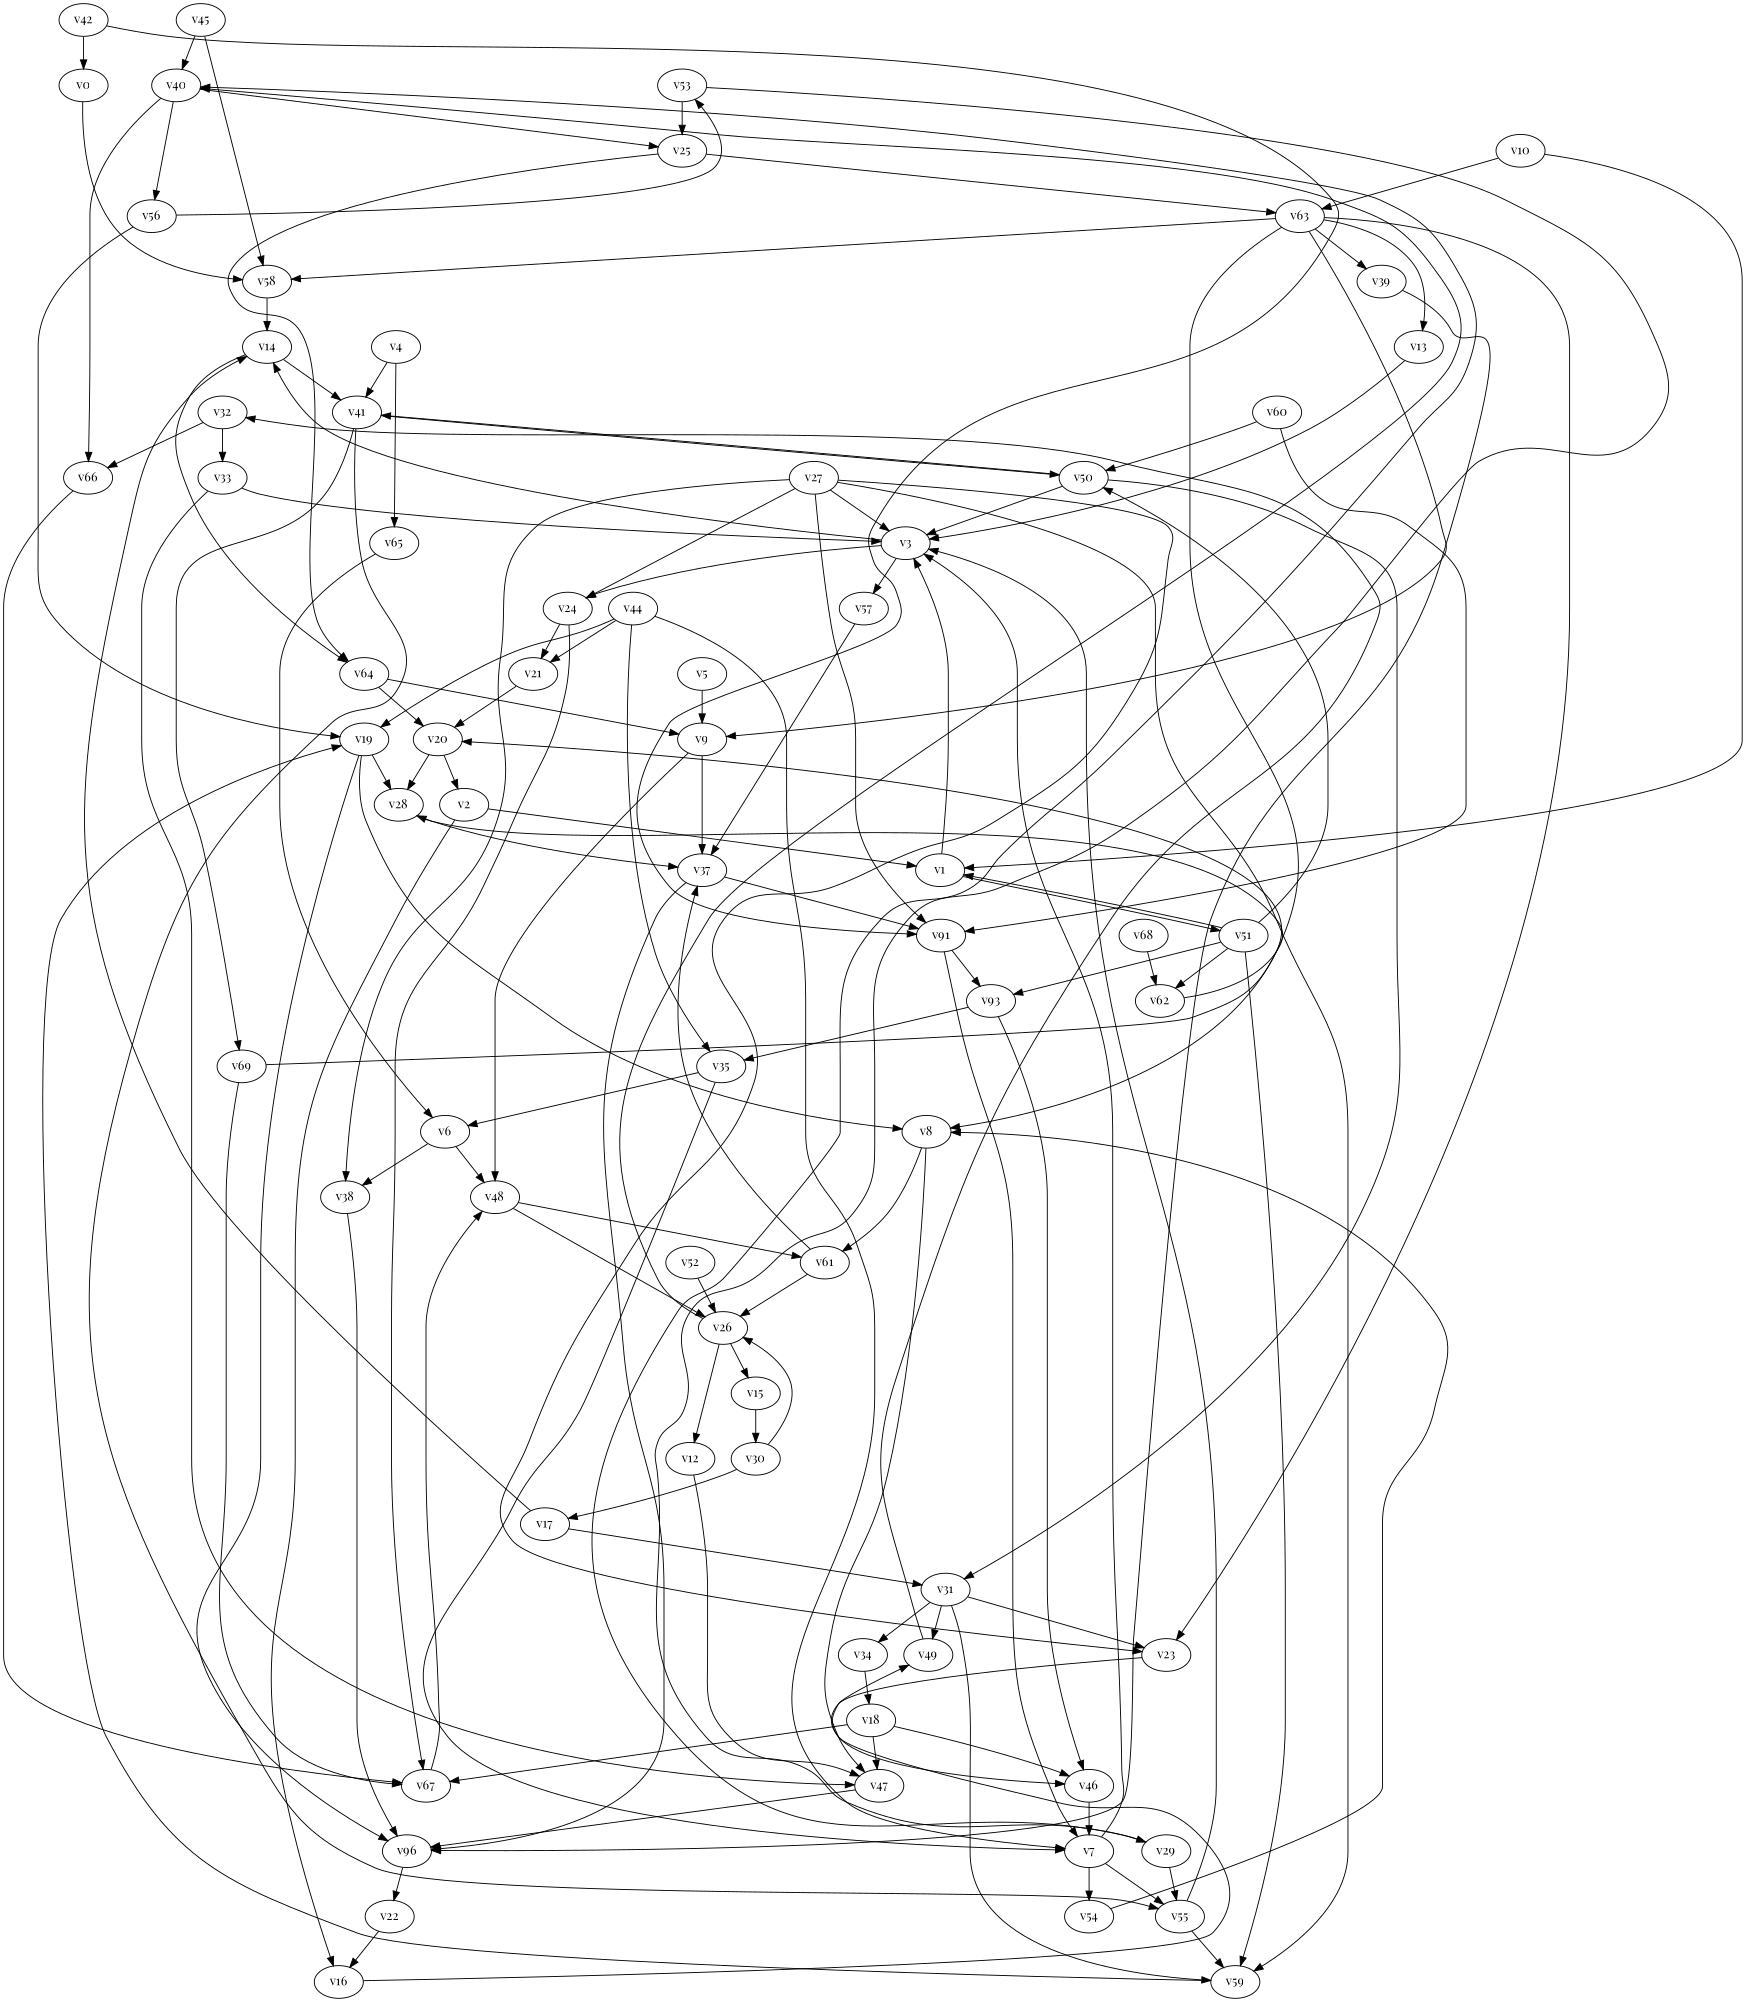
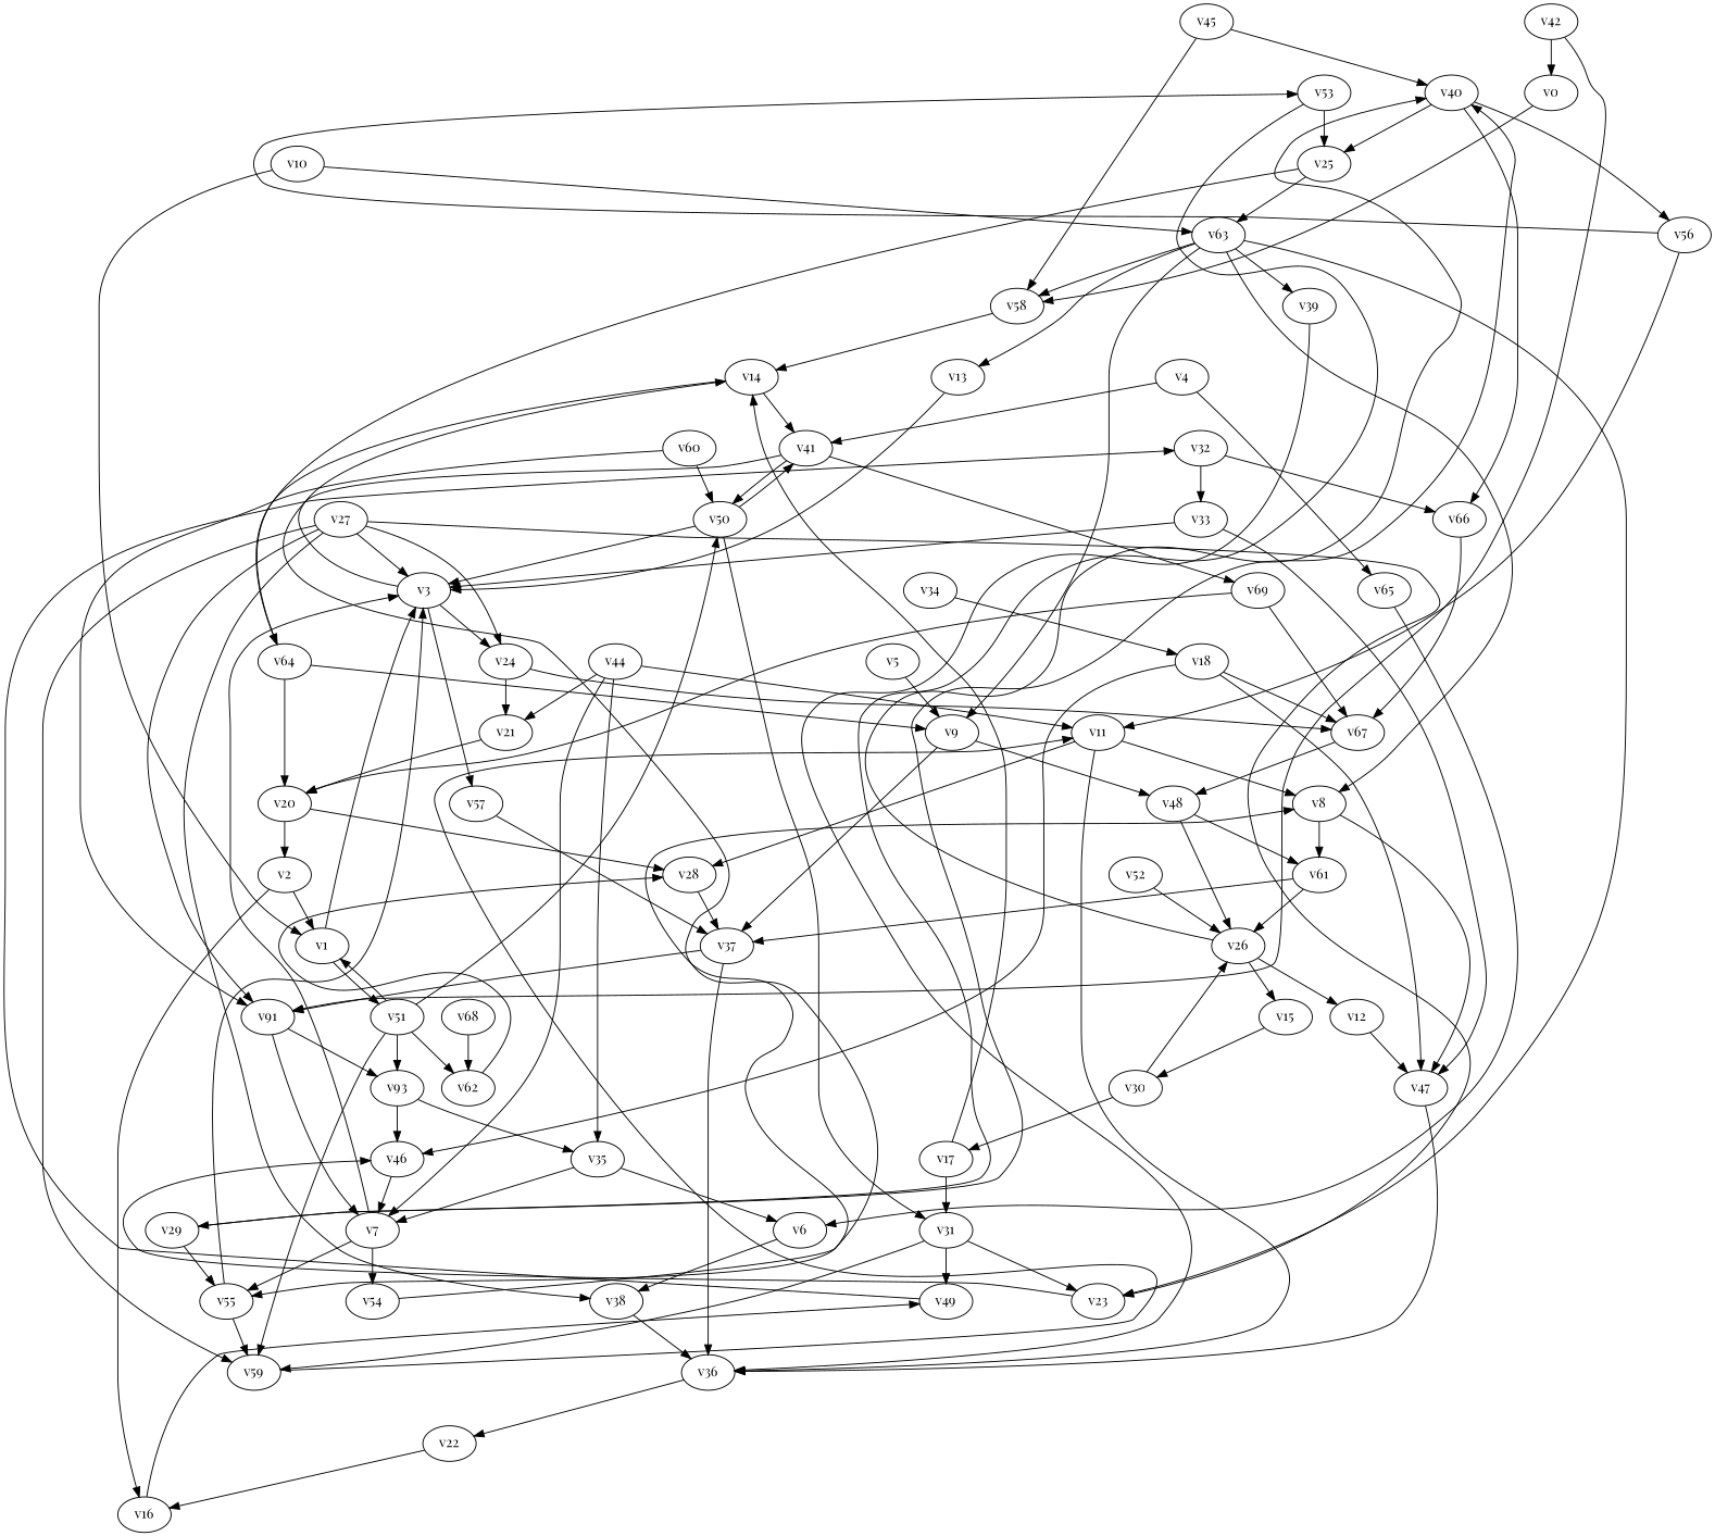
  digraph {
    fontname="Playfair Display"
    node [fontname="Playfair Display" player=0]
    edge [fontname="Playfair Display"]
    v0
    v58
    v14 [player=1]
    v1 [player=1]
    v3 [player=1]
    v51
    v24 [player=1]
    v57
    n9 [label=v93]
    v59 [player=1]
    v50
    v62 [player=1]
    v2 [player=1]
    v16
    v49
    v41
    v64
    v67 [player=1]
    v21
    v37 [player=1]
    v4 [player=1]
    v65
    v55 [player=1]
    v69
    v6
    v5 [player=1]
    v9 [player=1]
    v48
    v38
-   v36 [player=1 label=v96]
+   v36 [player=1]
    v61
    v26 [player=1]
    v7 [player=1]
    v54
    v8 [player=1]
    v47
    n37 [label=v91 player=1]
    v10
    v63
    v13 [player=1]
    v23 [player=1]
    v39 [player=1]
    v46
    v35
    v12 [player=1]
    v20
    v15 [player=1]
    v30
    v17
    v32 [player=1]
    v31
    v34 [player=1]
    v18
-   v19
+   v19 [label=v11]
    v28
    v22 [player=1]
    v25 [player=1]
    v40 [player=1]
    v66
    v56
    v27
    v29 [player=1]
    v33 [player=1]
    v53 [player=1]
    v42 [player=1]
    v44
    v45
    v52
    v60 [player=1]
    v68
    v0 -> v58 [constraint="t >= 3"]
    v58 -> v14
    v14 -> v41
    v14 -> v64
    v1 -> v3
    v1 -> v51
    v3 -> v14
    v3 -> v24
    v3 -> v57
    v51 -> v1 [constraint="t mod 2 == 0"]
    v51 -> n9
    v51 -> v59
    v51 -> v50
    v51 -> v62
    v24 -> v67
    v24 -> v21
    v57 -> v37
    n9 -> v46
    n9 -> v35
    v59 -> v19 [constraint="t >= 5"]
    v50 -> v3
    v50 -> v41
    v50 -> v31
    v62 -> v28 [constraint="t < 14"]
    v2 -> v1
    v2 -> v16
    v16 -> v49 [constraint="t mod 2 == 1"]
    v49 -> v32 [constraint="t mod 3 == 0"]
    v41 -> v50
    v41 -> v55 [constraint="t mod 2 == 1"]
    v41 -> v69
    v64 -> v9
    v64 -> v20
    v67 -> v48
    v21 -> v20
    v37 -> v36
    v37 -> n37
    v4 -> v41
    v4 -> v65
    v65 -> v6
    v55 -> v3
    v55 -> v59
    v69 -> v67
    v69 -> v20 [constraint="t mod 2 == 0"]
-   v6 -> v48
    v6 -> v38
    v5 -> v9
    v9 -> v37
    v9 -> v48
    v48 -> v61
    v48 -> v26
    v38 -> v36
    v36 -> v22
    v61 -> v37
    v61 -> v26
    v26 -> v12
    v26 -> v15
    v26 -> v40 [constraint="t >= 5"]
    v7 -> v3
    v7 -> v55
    v7 -> v54
    v54 -> v8 [constraint="t mod 5 == 1"]
    v8 -> v61
    v8 -> v47
    v47 -> v36
    n37 -> n9
    n37 -> v7
    v10 -> v1
    v10 -> v63
    v63 -> v58
    v63 -> v9
    v63 -> v8
    v63 -> v13
    v63 -> v23
    v63 -> v39
    v13 -> v3
    v23 -> v46 [constraint="t >= 4"]
    v39 -> v36 [constraint="t mod 3 == 2"]
    v46 -> v7
    v35 -> v6
    v35 -> v7 [constraint="t mod 4 == 1"]
    v12 -> v47
    v20 -> v2
    v20 -> v28
    v15 -> v30
    v30 -> v26
    v30 -> v17
    v17 -> v14
    v17 -> v31
    v32 -> v66
    v32 -> v33
    v31 -> v59
    v31 -> v49
    v31 -> v23
-   v31 -> v34
    v34 -> v18
    v18 -> v67
    v18 -> v47
    v18 -> v46
    v19 -> v36
    v19 -> v8
    v19 -> v28
    v28 -> v37
    v22 -> v16
    v25 -> v64 [constraint="t >= 4"]
    v25 -> v63
    v40 -> v25
    v40 -> v66
    v40 -> v56
    v66 -> v67
    v56 -> v19
    v56 -> v53 [constraint="t < 8"]
    v27 -> v3
    v27 -> v24
    v27 -> v59
    v27 -> v38
    v27 -> n37
    v27 -> v23 [constraint="t < 12"]
    v29 -> v55
    v29 -> v40 [constraint="t >= 1"]
    v33 -> v3
    v33 -> v47
    v53 -> v25
    v53 -> v29 [constraint="t mod 4 == 3"]
    v42 -> v0
    v42 -> n37 [constraint="t mod 2 == 0"]
    v44 -> v21
    v44 -> v7
    v44 -> v35
    v44 -> v19
    v45 -> v58
    v45 -> v40
    v52 -> v26
    v60 -> v50
    v60 -> n37
    v68 -> v62
  }
